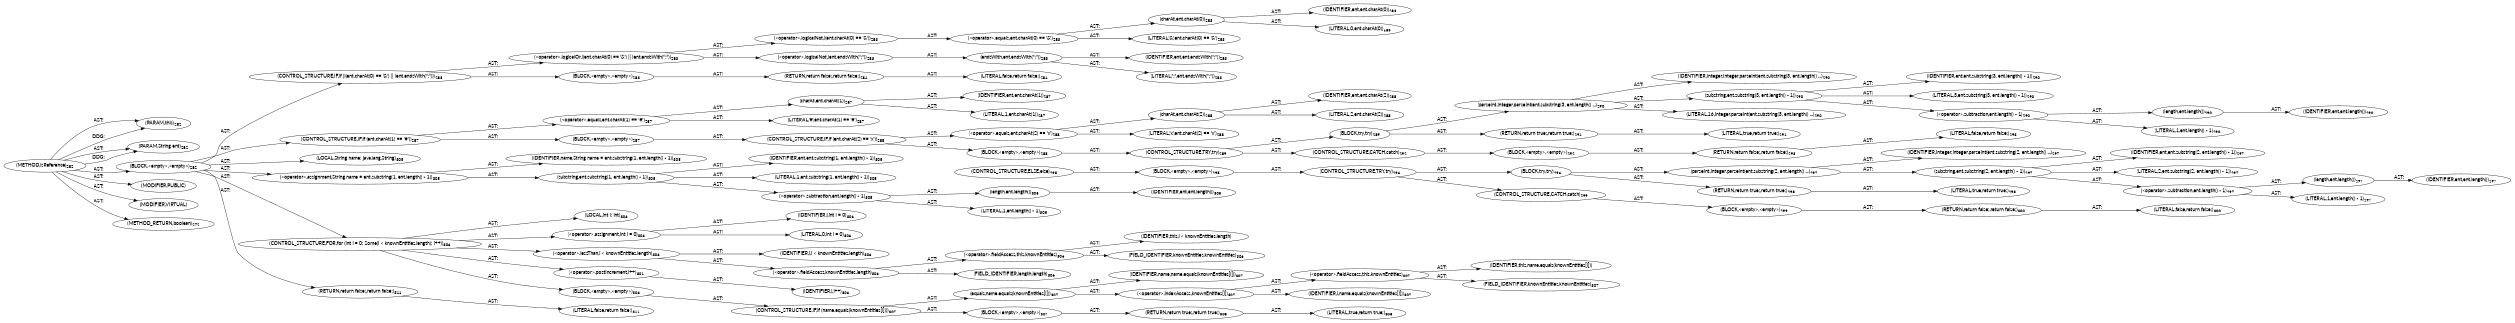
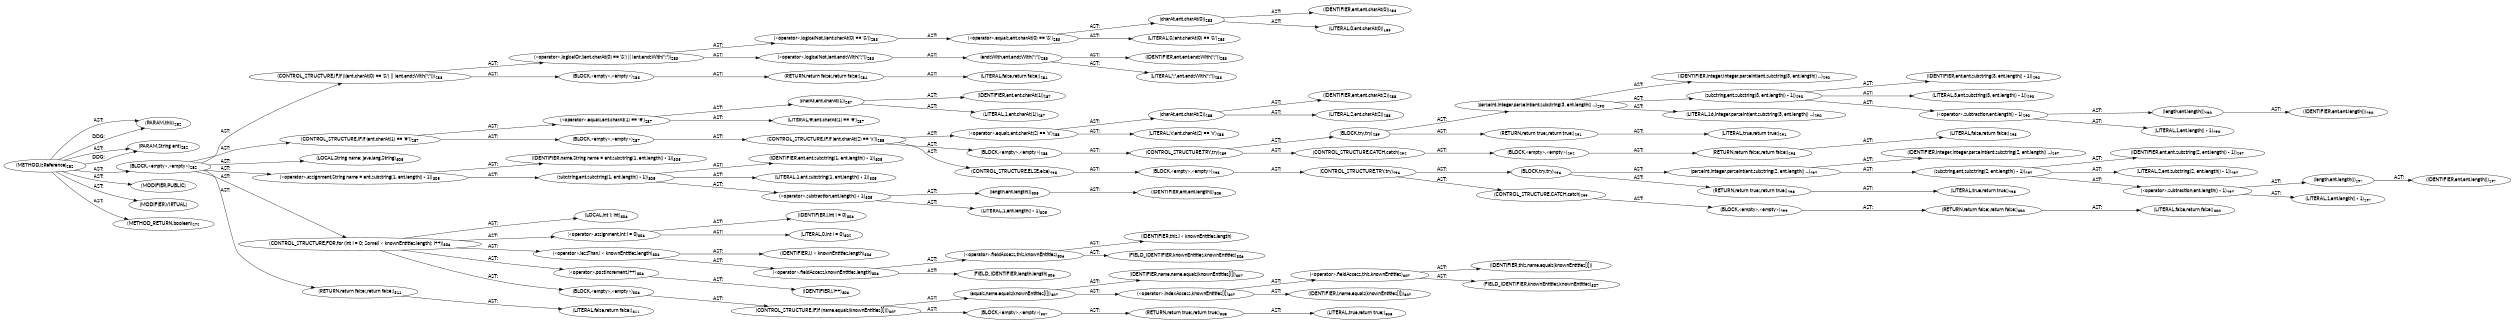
  digraph {
    fontname=Lato
    rankdir=LR
    node [fontname=Lato]
    edge [fontname=Lato]
    n1 [label=<(METHOD,isReference)<SUB>282</SUB>>]
    n2 [label=<(PARAM,this)<SUB>282</SUB>>]
    n3 [label=<(PARAM,String ent)<SUB>282</SUB>>]
    n4 [label=<(BLOCK,&lt;empty&gt;,&lt;empty&gt;)<SUB>282</SUB>>]
    n5 [label=<(MODIFIER,PUBLIC)>]
    n6 [label=<(MODIFIER,VIRTUAL)>]
    n7 [label=<(METHOD_RETURN,boolean)<SUB>272</SUB>>]
    n8 [label=<(CONTROL_STRUCTURE,IF,if (!(ent.charAt(0) == '&amp;') || !ent.endsWith(&quot;;&quot;)))<SUB>283</SUB>>]
    n9 [label=<(CONTROL_STRUCTURE,IF,if (ent.charAt(1) == '#'))<SUB>287</SUB>>]
    n10 [label=<(LOCAL,String name: java.lang.String)<SUB>305</SUB>>]
    n11 [label=<(&lt;operator&gt;.assignment,String name = ent.substring(1, ent.length() - 1))<SUB>305</SUB>>]
    n12 [label=<(CONTROL_STRUCTURE,FOR,for (int i = 0; Some(i &lt; knownEntities.length); i++))<SUB>306</SUB>>]
    n13 [label=<(RETURN,return false;,return false;)<SUB>311</SUB>>]
    n14 [label=<(&lt;operator&gt;.logicalOr,!(ent.charAt(0) == '&amp;') || !ent.endsWith(&quot;;&quot;))<SUB>283</SUB>>]
    n15 [label=<(BLOCK,&lt;empty&gt;,&lt;empty&gt;)<SUB>283</SUB>>]
    n16 [label=<(&lt;operator&gt;.equals,ent.charAt(1) == '#')<SUB>287</SUB>>]
    n17 [label=<(BLOCK,&lt;empty&gt;,&lt;empty&gt;)<SUB>287</SUB>>]
    n18 [label=<(IDENTIFIER,name,String name = ent.substring(1, ent.length() - 1))<SUB>305</SUB>>]
    n19 [label=<(substring,ent.substring(1, ent.length() - 1))<SUB>305</SUB>>]
    n20 [label=<(LOCAL,int i: int)<SUB>306</SUB>>]
    n21 [label=<(&lt;operator&gt;.assignment,int i = 0)<SUB>306</SUB>>]
    n22 [label=<(&lt;operator&gt;.lessThan,i &lt; knownEntities.length)<SUB>306</SUB>>]
-   n23 [label=<(&lt;operator&gt;.postIncrement,i++)<SUB>301</SUB>>]
+   n23 [label=<(&lt;operator&gt;.postIncrement,i++)<SUB>306</SUB>>]
    n24 [label=<(BLOCK,&lt;empty&gt;,&lt;empty&gt;)<SUB>306</SUB>>]
    n25 [label=<(LITERAL,false,return false;)<SUB>311</SUB>>]
    n26 [label=<(&lt;operator&gt;.logicalNot,!(ent.charAt(0) == '&amp;'))<SUB>283</SUB>>]
    n27 [label=<(&lt;operator&gt;.logicalNot,!ent.endsWith(&quot;;&quot;))<SUB>283</SUB>>]
    n28 [label=<(RETURN,return false;,return false;)<SUB>284</SUB>>]
    n29 [label=<(&lt;operator&gt;.equals,ent.charAt(0) == '&amp;')<SUB>283</SUB>>]
    n30 [label=<(endsWith,ent.endsWith(&quot;;&quot;))<SUB>283</SUB>>]
    n31 [label=<(charAt,ent.charAt(0))<SUB>283</SUB>>]
    n32 [label=<(LITERAL,'&amp;',ent.charAt(0) == '&amp;')<SUB>283</SUB>>]
    n33 [label=<(IDENTIFIER,ent,ent.charAt(0))<SUB>283</SUB>>]
    n34 [label=<(LITERAL,0,ent.charAt(0))<SUB>183</SUB>>]
    n35 [label=<(IDENTIFIER,ent,ent.endsWith(&quot;;&quot;))<SUB>283</SUB>>]
    n36 [label=<(LITERAL,&quot;;&quot;,ent.endsWith(&quot;;&quot;))<SUB>283</SUB>>]
    n37 [label=<(LITERAL,false,return false;)<SUB>284</SUB>>]
    n38 [label=<(charAt,ent.charAt(1))<SUB>287</SUB>>]
    n39 [label=<(LITERAL,'#',ent.charAt(1) == '#')<SUB>287</SUB>>]
    n40 [label=<(CONTROL_STRUCTURE,IF,if (ent.charAt(2) == 'x'))<SUB>288</SUB>>]
    n41 [label=<(IDENTIFIER,ent,ent.charAt(1))<SUB>287</SUB>>]
    n42 [label=<(LITERAL,1,ent.charAt(1))<SUB>287</SUB>>]
    n43 [label=<(&lt;operator&gt;.equals,ent.charAt(2) == 'x')<SUB>288</SUB>>]
    n44 [label=<(BLOCK,&lt;empty&gt;,&lt;empty&gt;)<SUB>288</SUB>>]
    n45 [label=<(CONTROL_STRUCTURE,ELSE,else)<SUB>295</SUB>>]
    n46 [label=<(charAt,ent.charAt(2))<SUB>288</SUB>>]
    n47 [label=<(LITERAL,'x',ent.charAt(2) == 'x')<SUB>288</SUB>>]
    n48 [label=<(CONTROL_STRUCTURE,TRY,try)<SUB>289</SUB>>]
    n49 [label=<(BLOCK,&lt;empty&gt;,&lt;empty&gt;)<SUB>295</SUB>>]
    n50 [label=<(IDENTIFIER,ent,ent.charAt(2))<SUB>288</SUB>>]
    n51 [label=<(LITERAL,2,ent.charAt(2))<SUB>288</SUB>>]
    n52 [label=<(BLOCK,try,try)<SUB>289</SUB>>]
    n53 [label=<(CONTROL_STRUCTURE,CATCH,catch)<SUB>292</SUB>>]
    n54 [label=<(parseInt,Integer.parseInt(ent.substring(3, ent.length() ...)<SUB>290</SUB>>]
    n55 [label=<(RETURN,return true;,return true;)<SUB>291</SUB>>]
    n56 [label=<(BLOCK,&lt;empty&gt;,&lt;empty&gt;)<SUB>292</SUB>>]
    n57 [label=<(IDENTIFIER,Integer,Integer.parseInt(ent.substring(3, ent.length() ...)<SUB>290</SUB>>]
    n58 [label=<(substring,ent.substring(3, ent.length() - 1))<SUB>290</SUB>>]
    n59 [label=<(LITERAL,16,Integer.parseInt(ent.substring(3, ent.length() ...)<SUB>290</SUB>>]
    n60 [label=<(LITERAL,true,return true;)<SUB>291</SUB>>]
    n61 [label=<(IDENTIFIER,ent,ent.substring(3, ent.length() - 1))<SUB>290</SUB>>]
    n62 [label=<(LITERAL,3,ent.substring(3, ent.length() - 1))<SUB>290</SUB>>]
    n63 [label=<(&lt;operator&gt;.subtraction,ent.length() - 1)<SUB>290</SUB>>]
    n64 [label=<(length,ent.length())<SUB>290</SUB>>]
    n65 [label=<(LITERAL,1,ent.length() - 1)<SUB>290</SUB>>]
    n66 [label=<(IDENTIFIER,ent,ent.length())<SUB>290</SUB>>]
    n67 [label=<(RETURN,return false;,return false;)<SUB>293</SUB>>]
    n68 [label=<(LITERAL,false,return false;)<SUB>293</SUB>>]
    n69 [label=<(CONTROL_STRUCTURE,TRY,try)<SUB>296</SUB>>]
    n70 [label=<(BLOCK,try,try)<SUB>296</SUB>>]
    n71 [label=<(CONTROL_STRUCTURE,CATCH,catch)<SUB>299</SUB>>]
    n72 [label=<(parseInt,Integer.parseInt(ent.substring(2, ent.length() ...)<SUB>297</SUB>>]
    n73 [label=<(RETURN,return true;,return true;)<SUB>298</SUB>>]
    n74 [label=<(BLOCK,&lt;empty&gt;,&lt;empty&gt;)<SUB>299</SUB>>]
    n75 [label=<(IDENTIFIER,Integer,Integer.parseInt(ent.substring(2, ent.length() ...)<SUB>297</SUB>>]
    n76 [label=<(substring,ent.substring(2, ent.length() - 1))<SUB>297</SUB>>]
    n77 [label=<(LITERAL,true,return true;)<SUB>298</SUB>>]
    n78 [label=<(IDENTIFIER,ent,ent.substring(2, ent.length() - 1))<SUB>297</SUB>>]
    n79 [label=<(LITERAL,2,ent.substring(2, ent.length() - 1))<SUB>297</SUB>>]
    n80 [label=<(&lt;operator&gt;.subtraction,ent.length() - 1)<SUB>297</SUB>>]
    n81 [label=<(length,ent.length())<SUB>297</SUB>>]
    n82 [label=<(LITERAL,1,ent.length() - 1)<SUB>297</SUB>>]
    n83 [label=<(IDENTIFIER,ent,ent.length())<SUB>297</SUB>>]
    n84 [label=<(RETURN,return false;,return false;)<SUB>300</SUB>>]
    n85 [label=<(LITERAL,false,return false;)<SUB>300</SUB>>]
    n86 [label=<(IDENTIFIER,ent,ent.substring(1, ent.length() - 1))<SUB>305</SUB>>]
    n87 [label=<(LITERAL,1,ent.substring(1, ent.length() - 1))<SUB>305</SUB>>]
    n88 [label=<(&lt;operator&gt;.subtraction,ent.length() - 1)<SUB>305</SUB>>]
    n89 [label=<(length,ent.length())<SUB>305</SUB>>]
    n90 [label=<(LITERAL,1,ent.length() - 1)<SUB>305</SUB>>]
    n91 [label=<(IDENTIFIER,ent,ent.length())<SUB>305</SUB>>]
    n92 [label=<(IDENTIFIER,i,int i = 0)<SUB>306</SUB>>]
-   n93 [label=<(LITERAL,0,int i = 0)<SUB>306</SUB>>]
+   n93 [label=<(LITERAL,0,int i = 0)<SUB>302</SUB>>]
    n94 [label=<(IDENTIFIER,i,i &lt; knownEntities.length)<SUB>306</SUB>>]
    n95 [label=<(&lt;operator&gt;.fieldAccess,knownEntities.length)<SUB>306</SUB>>]
    n96 [label=<(IDENTIFIER,i,i++)<SUB>306</SUB>>]
    n97 [label=<(CONTROL_STRUCTURE,IF,if (name.equals(knownEntities[i])))<SUB>307</SUB>>]
    n98 [label=<(&lt;operator&gt;.fieldAccess,this.knownEntities)<SUB>306</SUB>>]
    n99 [label=<(FIELD_IDENTIFIER,length,length)<SUB>306</SUB>>]
    n100 [label=<(IDENTIFIER,this,i &lt; knownEntities.length)>]
    n101 [label=<(FIELD_IDENTIFIER,knownEntities,knownEntities)<SUB>306</SUB>>]
    n102 [label=<(equals,name.equals(knownEntities[i]))<SUB>307</SUB>>]
    n103 [label=<(BLOCK,&lt;empty&gt;,&lt;empty&gt;)<SUB>307</SUB>>]
    n104 [label=<(IDENTIFIER,name,name.equals(knownEntities[i]))<SUB>307</SUB>>]
    n105 [label=<(&lt;operator&gt;.indexAccess,knownEntities[i])<SUB>307</SUB>>]
    n106 [label=<(RETURN,return true;,return true;)<SUB>308</SUB>>]
    n107 [label=<(&lt;operator&gt;.fieldAccess,this.knownEntities)<SUB>307</SUB>>]
    n108 [label=<(IDENTIFIER,i,name.equals(knownEntities[i]))<SUB>307</SUB>>]
    n109 [label=<(IDENTIFIER,this,name.equals(knownEntities[i]))>]
    n110 [label=<(FIELD_IDENTIFIER,knownEntities,knownEntities)<SUB>307</SUB>>]
    n111 [label=<(LITERAL,true,return true;)<SUB>308</SUB>>]
    n1 -> n2 [label="AST: "]
    n1 -> n2 [label="DDG: "]
    n1 -> n3 [label="AST: "]
    n1 -> n3 [label="DDG: "]
    n1 -> n4 [label="AST: "]
    n1 -> n5 [label="AST: "]
    n1 -> n6 [label="AST: "]
    n1 -> n7 [label="AST: "]
    n4 -> n8 [label="AST: "]
    n4 -> n9 [label="AST: "]
    n4 -> n10 [label="AST: "]
    n4 -> n11 [label="AST: "]
    n4 -> n12 [label="AST: "]
    n4 -> n13 [label="AST: "]
    n8 -> n14 [label="AST: "]
    n8 -> n15 [label="AST: "]
    n9 -> n16 [label="AST: "]
    n9 -> n17 [label="AST: "]
    n11 -> n18 [label="AST: "]
    n11 -> n19 [label="AST: "]
    n12 -> n20 [label="AST: "]
    n12 -> n21 [label="AST: "]
    n12 -> n22 [label="AST: "]
    n12 -> n23 [label="AST: "]
    n12 -> n24 [label="AST: "]
    n13 -> n25 [label="AST: "]
    n14 -> n26 [label="AST: "]
    n14 -> n27 [label="AST: "]
    n15 -> n28 [label="AST: "]
    n16 -> n38 [label="AST: "]
    n16 -> n39 [label="AST: "]
    n17 -> n40 [label="AST: "]
    n19 -> n86 [label="AST: "]
    n19 -> n87 [label="AST: "]
    n19 -> n88 [label="AST: "]
    n21 -> n92 [label="AST: "]
    n21 -> n93 [label="AST: "]
    n22 -> n94 [label="AST: "]
    n22 -> n95 [label="AST: "]
    n23 -> n96 [label="AST: "]
    n24 -> n97 [label="AST: "]
    n26 -> n29 [label="AST: "]
    n27 -> n30 [label="AST: "]
    n28 -> n37 [label="AST: "]
    n29 -> n31 [label="AST: "]
    n29 -> n32 [label="AST: "]
    n30 -> n35 [label="AST: "]
    n30 -> n36 [label="AST: "]
    n31 -> n33 [label="AST: "]
    n31 -> n34 [label="AST: "]
    n38 -> n41 [label="AST: "]
    n38 -> n42 [label="AST: "]
    n40 -> n43 [label="AST: "]
    n40 -> n44 [label="AST: "]
+   n40 -> n45 [label="AST: "]
    n43 -> n46 [label="AST: "]
    n43 -> n47 [label="AST: "]
    n44 -> n48 [label="AST: "]
    n45 -> n49 [label="AST: "]
    n46 -> n50 [label="AST: "]
    n46 -> n51 [label="AST: "]
    n48 -> n52 [label="AST: "]
    n48 -> n53 [label="AST: "]
    n49 -> n69 [label="AST: "]
    n52 -> n54 [label="AST: "]
    n52 -> n55 [label="AST: "]
    n53 -> n56 [label="AST: "]
    n54 -> n57 [label="AST: "]
    n54 -> n58 [label="AST: "]
    n54 -> n59 [label="AST: "]
    n55 -> n60 [label="AST: "]
    n56 -> n67 [label="AST: "]
    n58 -> n61 [label="AST: "]
    n58 -> n62 [label="AST: "]
    n58 -> n63 [label="AST: "]
    n63 -> n64 [label="AST: "]
    n63 -> n65 [label="AST: "]
    n64 -> n66 [label="AST: "]
    n67 -> n68 [label="AST: "]
    n69 -> n70 [label="AST: "]
    n69 -> n71 [label="AST: "]
    n70 -> n72 [label="AST: "]
    n70 -> n73 [label="AST: "]
    n71 -> n74 [label="AST: "]
    n72 -> n75 [label="AST: "]
    n72 -> n76 [label="AST: "]
    n73 -> n77 [label="AST: "]
    n74 -> n84 [label="AST: "]
    n76 -> n78 [label="AST: "]
    n76 -> n79 [label="AST: "]
    n76 -> n80 [label="AST: "]
    n80 -> n81 [label="AST: "]
    n80 -> n82 [label="AST: "]
    n81 -> n83 [label="AST: "]
    n84 -> n85 [label="AST: "]
    n88 -> n89 [label="AST: "]
    n88 -> n90 [label="AST: "]
    n89 -> n91 [label="AST: "]
    n95 -> n98 [label="AST: "]
    n95 -> n99 [label="AST: "]
    n97 -> n102 [label="AST: "]
    n97 -> n103 [label="AST: "]
    n98 -> n100 [label="AST: "]
    n98 -> n101 [label="AST: "]
    n102 -> n104 [label="AST: "]
    n102 -> n105 [label="AST: "]
    n103 -> n106 [label="AST: "]
    n105 -> n107 [label="AST: "]
    n105 -> n108 [label="AST: "]
    n106 -> n111 [label="AST: "]
    n107 -> n109 [label="AST: "]
    n107 -> n110 [label="AST: "]
  }
